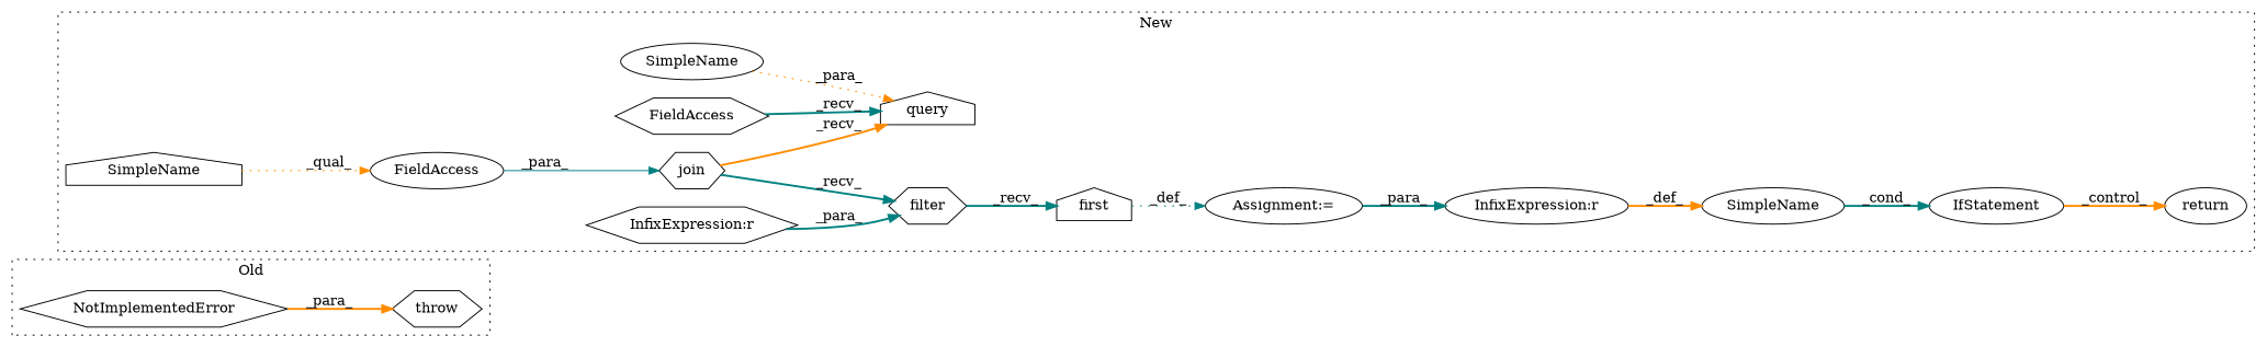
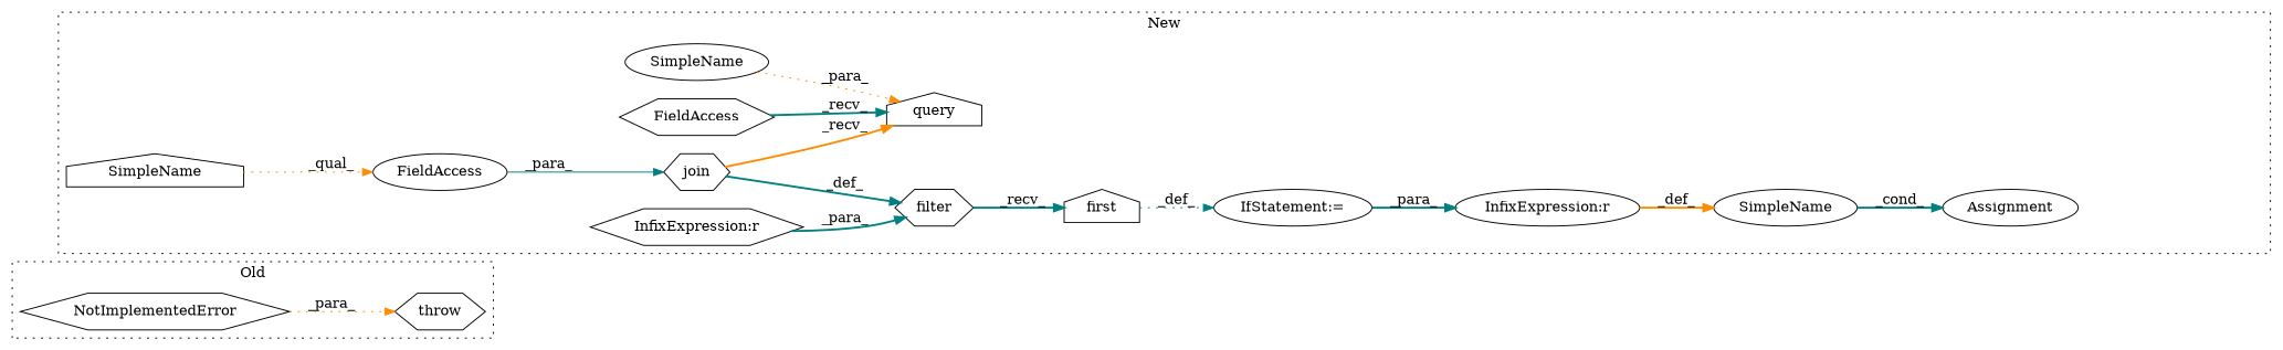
  digraph {
    rankdir=LR
    node [a=32 l=4 s=17980 shape=ellipse]
    edge [color=teal style=bold]
    n1 [l=21 label=NotImplementedError s=17529 shape=hexagon]
    n2 [a=53 l=6 label=throw s=17523 shape=hexagon]
    n3 [l=7 label=first s=18021 shape=house]
-   n4 [a=25 l="4,2" label=IfStatement s="18034,18055"]
+   n4 [a=25 l="4,2" label=Assignment s="18034,18055"]
    n5 [a=42 label=SimpleName l="" s=""]
-   n6 [a=41 l=7 label=return s=18065]
    n7 [l="5,1" label=join s="17975,17989" shape=hexagon]
    n8 [a=22 l=9 label=FieldAccess]
    n9 [l="6,1" label=query s="17963,17973" shape=house]
    n10 [a=22 l=12 label=FieldAccess s=17950 shape=hexagon]
    n11 [l="7,1" label=filter s="17991,18019" shape=hexagon]
    n12 [a=27 label="InfixExpression:r" s=18008 shape=hexagon]
    n13 [a=27 label="InfixExpression:r" s=18047]
-   n14 [a=7 l=1 label="Assignment:=" s=17949]
+   n14 [a=7 l=1 label="IfStatement:=" s=17949]
    n15 [a=42 label=SimpleName s=17969]
    n16 [a=42 label=SimpleName shape=house]
    subgraph cluster_1 {
      label=Old
      style=dotted
      n1
      n2
    }
    subgraph cluster_2 {
      label=New
      style=dotted
      n3
      n4
      n5
-     n6
      n7
      n8
      n9
      n10
      n11
      n12
      n13
      n14
      n15
      n16
    }
-   n1 -> n2 [color=darkorange label=_para_]
+   n1 -> n2 [color=darkorange label=_para_ style=dotted]
    n3 -> n14 [label=_def_ style=dotted]
-   n4 -> n6 [color=darkorange label=_control_]
    n5 -> n4 [label=_cond_]
    n7 -> n9 [color=darkorange label=_recv_]
-   n7 -> n11 [label=_recv_]
+   n7 -> n11 [label=_def_]
    n8 -> n7 [label=_para_ style=solid]
    n10 -> n9 [label=_recv_]
    n11 -> n3 [label=_recv_]
    n12 -> n11 [label=_para_]
    n13 -> n5 [color=darkorange label=_def_]
    n14 -> n13 [label=_para_]
    n15 -> n9 [color=darkorange label=_para_ style=dotted]
    n16 -> n8 [color=darkorange label=_qual_ style=dotted]
  }
